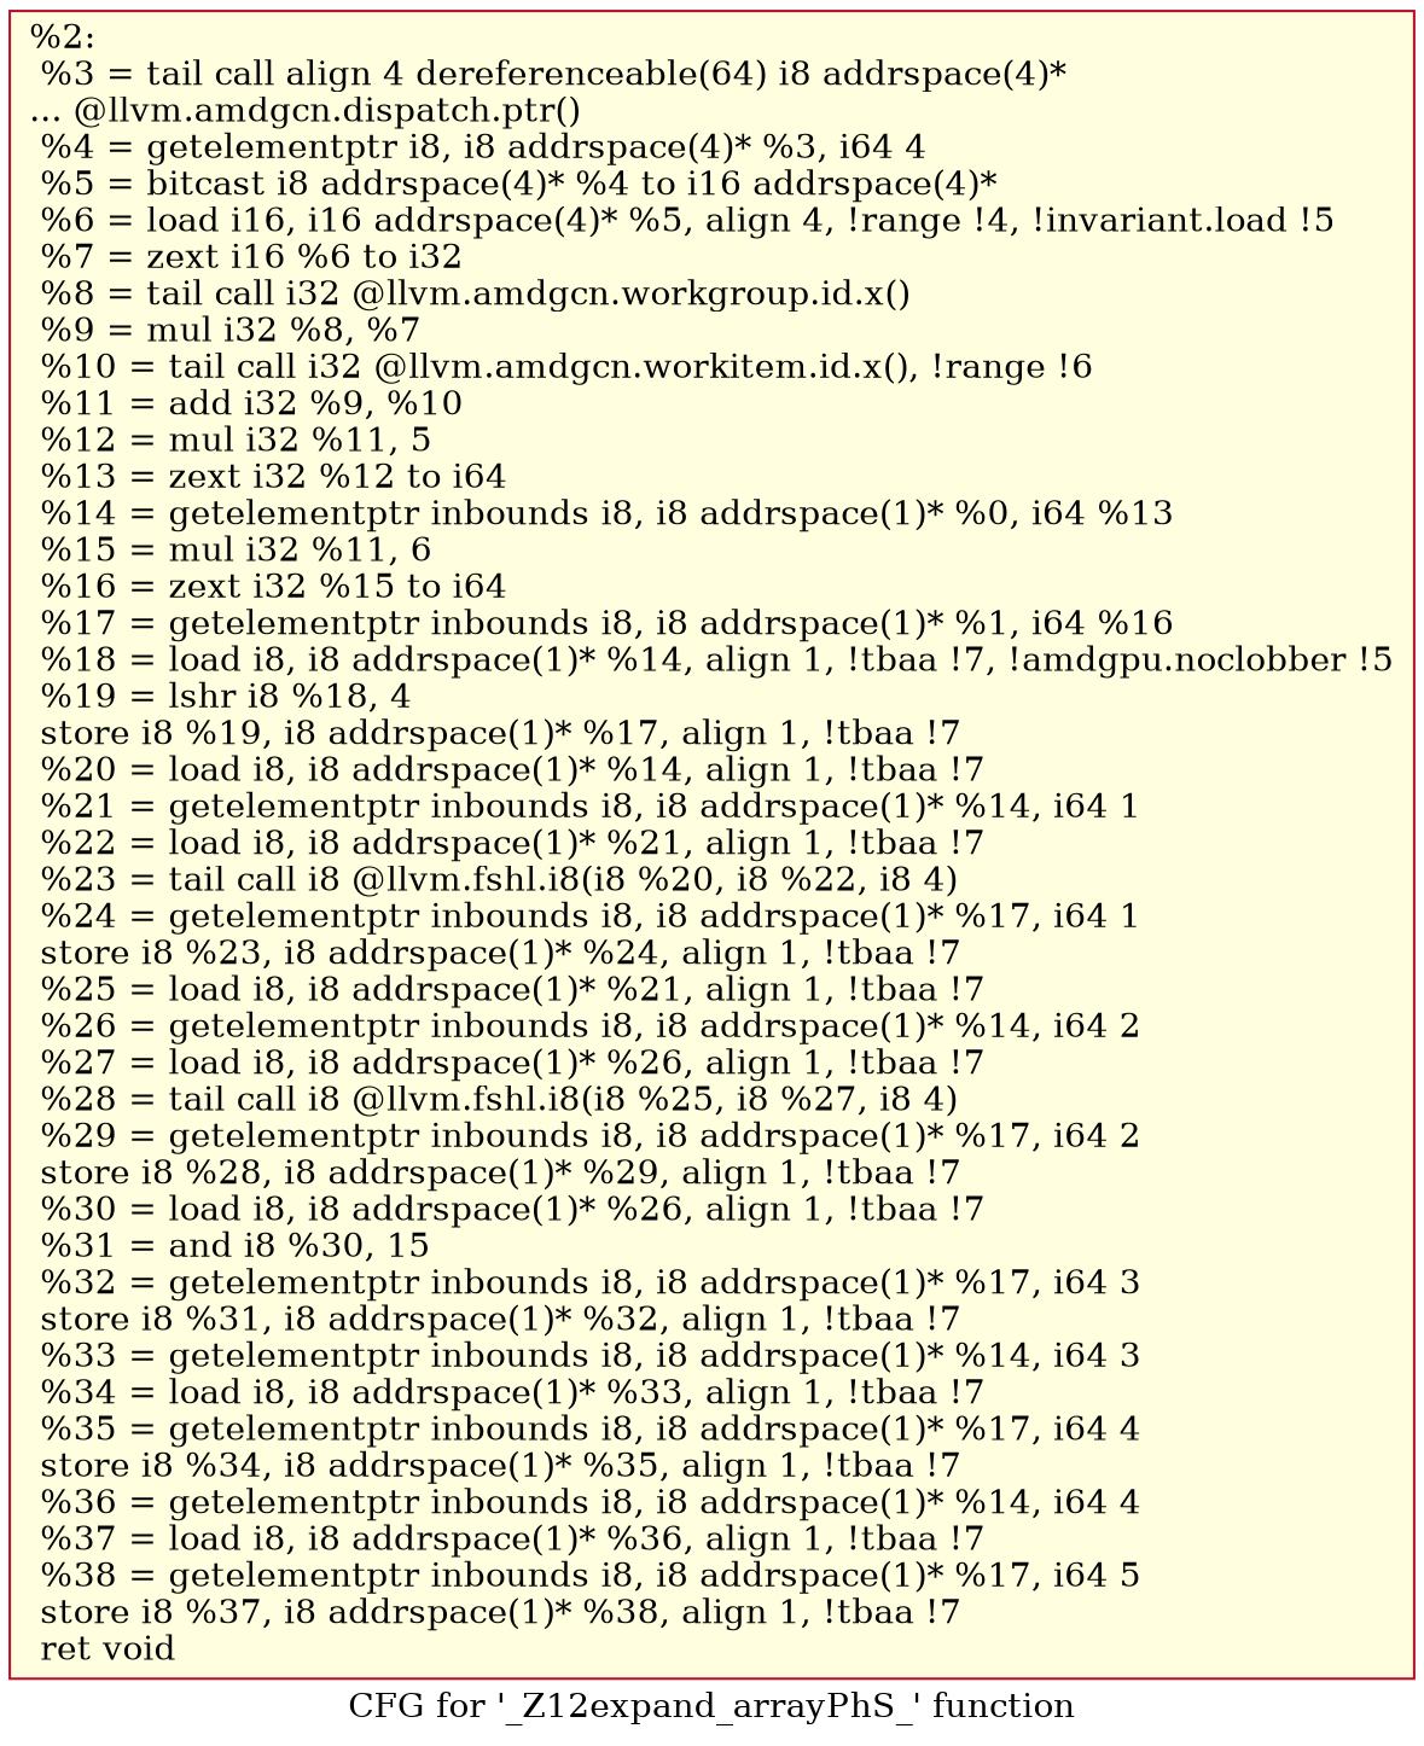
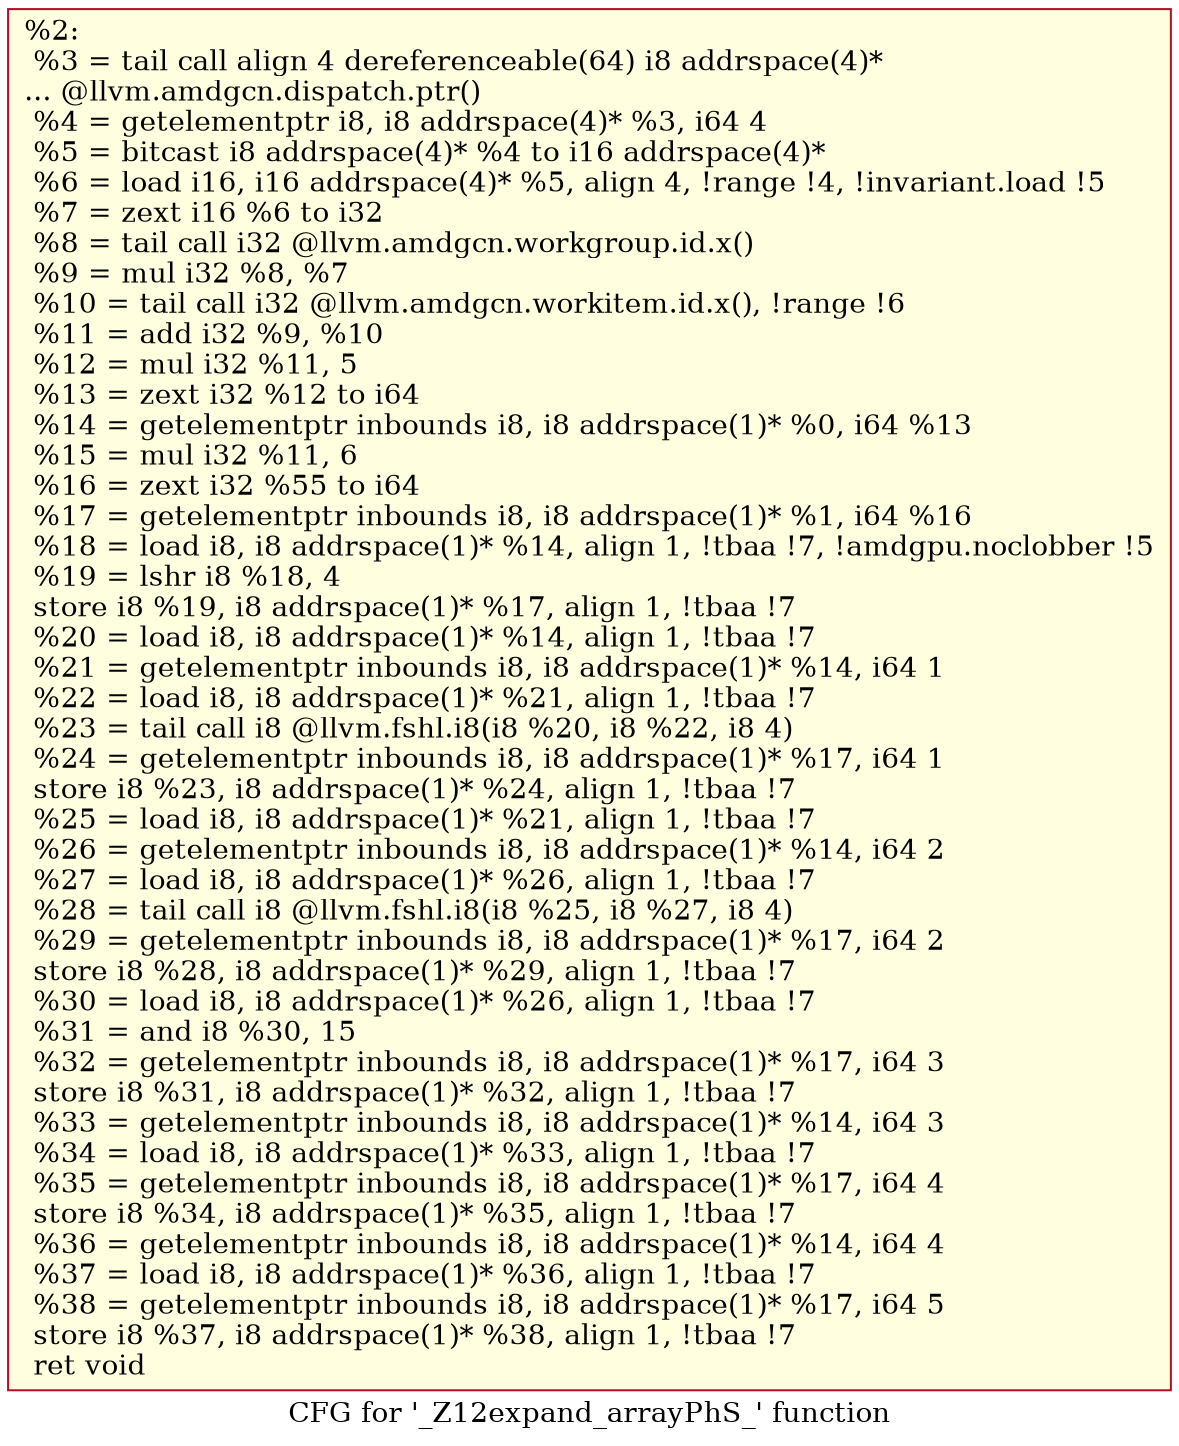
  digraph {
    label="CFG for '_Z12expand_arrayPhS_' function"
-   n1 [color="#b70d28ff" fillcolor=lightyellow label="{%2:\l  %3 = tail call align 4 dereferenceable(64) i8 addrspace(4)*\l... @llvm.amdgcn.dispatch.ptr()\l  %4 = getelementptr i8, i8 addrspace(4)* %3, i64 4\l  %5 = bitcast i8 addrspace(4)* %4 to i16 addrspace(4)*\l  %6 = load i16, i16 addrspace(4)* %5, align 4, !range !4, !invariant.load !5\l  %7 = zext i16 %6 to i32\l  %8 = tail call i32 @llvm.amdgcn.workgroup.id.x()\l  %9 = mul i32 %8, %7\l  %10 = tail call i32 @llvm.amdgcn.workitem.id.x(), !range !6\l  %11 = add i32 %9, %10\l  %12 = mul i32 %11, 5\l  %13 = zext i32 %12 to i64\l  %14 = getelementptr inbounds i8, i8 addrspace(1)* %0, i64 %13\l  %15 = mul i32 %11, 6\l  %16 = zext i32 %15 to i64\l  %17 = getelementptr inbounds i8, i8 addrspace(1)* %1, i64 %16\l  %18 = load i8, i8 addrspace(1)* %14, align 1, !tbaa !7, !amdgpu.noclobber !5\l  %19 = lshr i8 %18, 4\l  store i8 %19, i8 addrspace(1)* %17, align 1, !tbaa !7\l  %20 = load i8, i8 addrspace(1)* %14, align 1, !tbaa !7\l  %21 = getelementptr inbounds i8, i8 addrspace(1)* %14, i64 1\l  %22 = load i8, i8 addrspace(1)* %21, align 1, !tbaa !7\l  %23 = tail call i8 @llvm.fshl.i8(i8 %20, i8 %22, i8 4)\l  %24 = getelementptr inbounds i8, i8 addrspace(1)* %17, i64 1\l  store i8 %23, i8 addrspace(1)* %24, align 1, !tbaa !7\l  %25 = load i8, i8 addrspace(1)* %21, align 1, !tbaa !7\l  %26 = getelementptr inbounds i8, i8 addrspace(1)* %14, i64 2\l  %27 = load i8, i8 addrspace(1)* %26, align 1, !tbaa !7\l  %28 = tail call i8 @llvm.fshl.i8(i8 %25, i8 %27, i8 4)\l  %29 = getelementptr inbounds i8, i8 addrspace(1)* %17, i64 2\l  store i8 %28, i8 addrspace(1)* %29, align 1, !tbaa !7\l  %30 = load i8, i8 addrspace(1)* %26, align 1, !tbaa !7\l  %31 = and i8 %30, 15\l  %32 = getelementptr inbounds i8, i8 addrspace(1)* %17, i64 3\l  store i8 %31, i8 addrspace(1)* %32, align 1, !tbaa !7\l  %33 = getelementptr inbounds i8, i8 addrspace(1)* %14, i64 3\l  %34 = load i8, i8 addrspace(1)* %33, align 1, !tbaa !7\l  %35 = getelementptr inbounds i8, i8 addrspace(1)* %17, i64 4\l  store i8 %34, i8 addrspace(1)* %35, align 1, !tbaa !7\l  %36 = getelementptr inbounds i8, i8 addrspace(1)* %14, i64 4\l  %37 = load i8, i8 addrspace(1)* %36, align 1, !tbaa !7\l  %38 = getelementptr inbounds i8, i8 addrspace(1)* %17, i64 5\l  store i8 %37, i8 addrspace(1)* %38, align 1, !tbaa !7\l  ret void\l}" shape=record style=filled]
+   n1 [color="#b70d28ff" fillcolor=lightyellow label="{%2:\l  %3 = tail call align 4 dereferenceable(64) i8 addrspace(4)*\l... @llvm.amdgcn.dispatch.ptr()\l  %4 = getelementptr i8, i8 addrspace(4)* %3, i64 4\l  %5 = bitcast i8 addrspace(4)* %4 to i16 addrspace(4)*\l  %6 = load i16, i16 addrspace(4)* %5, align 4, !range !4, !invariant.load !5\l  %7 = zext i16 %6 to i32\l  %8 = tail call i32 @llvm.amdgcn.workgroup.id.x()\l  %9 = mul i32 %8, %7\l  %10 = tail call i32 @llvm.amdgcn.workitem.id.x(), !range !6\l  %11 = add i32 %9, %10\l  %12 = mul i32 %11, 5\l  %13 = zext i32 %12 to i64\l  %14 = getelementptr inbounds i8, i8 addrspace(1)* %0, i64 %13\l  %15 = mul i32 %11, 6\l  %16 = zext i32 %55 to i64\l  %17 = getelementptr inbounds i8, i8 addrspace(1)* %1, i64 %16\l  %18 = load i8, i8 addrspace(1)* %14, align 1, !tbaa !7, !amdgpu.noclobber !5\l  %19 = lshr i8 %18, 4\l  store i8 %19, i8 addrspace(1)* %17, align 1, !tbaa !7\l  %20 = load i8, i8 addrspace(1)* %14, align 1, !tbaa !7\l  %21 = getelementptr inbounds i8, i8 addrspace(1)* %14, i64 1\l  %22 = load i8, i8 addrspace(1)* %21, align 1, !tbaa !7\l  %23 = tail call i8 @llvm.fshl.i8(i8 %20, i8 %22, i8 4)\l  %24 = getelementptr inbounds i8, i8 addrspace(1)* %17, i64 1\l  store i8 %23, i8 addrspace(1)* %24, align 1, !tbaa !7\l  %25 = load i8, i8 addrspace(1)* %21, align 1, !tbaa !7\l  %26 = getelementptr inbounds i8, i8 addrspace(1)* %14, i64 2\l  %27 = load i8, i8 addrspace(1)* %26, align 1, !tbaa !7\l  %28 = tail call i8 @llvm.fshl.i8(i8 %25, i8 %27, i8 4)\l  %29 = getelementptr inbounds i8, i8 addrspace(1)* %17, i64 2\l  store i8 %28, i8 addrspace(1)* %29, align 1, !tbaa !7\l  %30 = load i8, i8 addrspace(1)* %26, align 1, !tbaa !7\l  %31 = and i8 %30, 15\l  %32 = getelementptr inbounds i8, i8 addrspace(1)* %17, i64 3\l  store i8 %31, i8 addrspace(1)* %32, align 1, !tbaa !7\l  %33 = getelementptr inbounds i8, i8 addrspace(1)* %14, i64 3\l  %34 = load i8, i8 addrspace(1)* %33, align 1, !tbaa !7\l  %35 = getelementptr inbounds i8, i8 addrspace(1)* %17, i64 4\l  store i8 %34, i8 addrspace(1)* %35, align 1, !tbaa !7\l  %36 = getelementptr inbounds i8, i8 addrspace(1)* %14, i64 4\l  %37 = load i8, i8 addrspace(1)* %36, align 1, !tbaa !7\l  %38 = getelementptr inbounds i8, i8 addrspace(1)* %17, i64 5\l  store i8 %37, i8 addrspace(1)* %38, align 1, !tbaa !7\l  ret void\l}" shape=record style=filled]
  }
